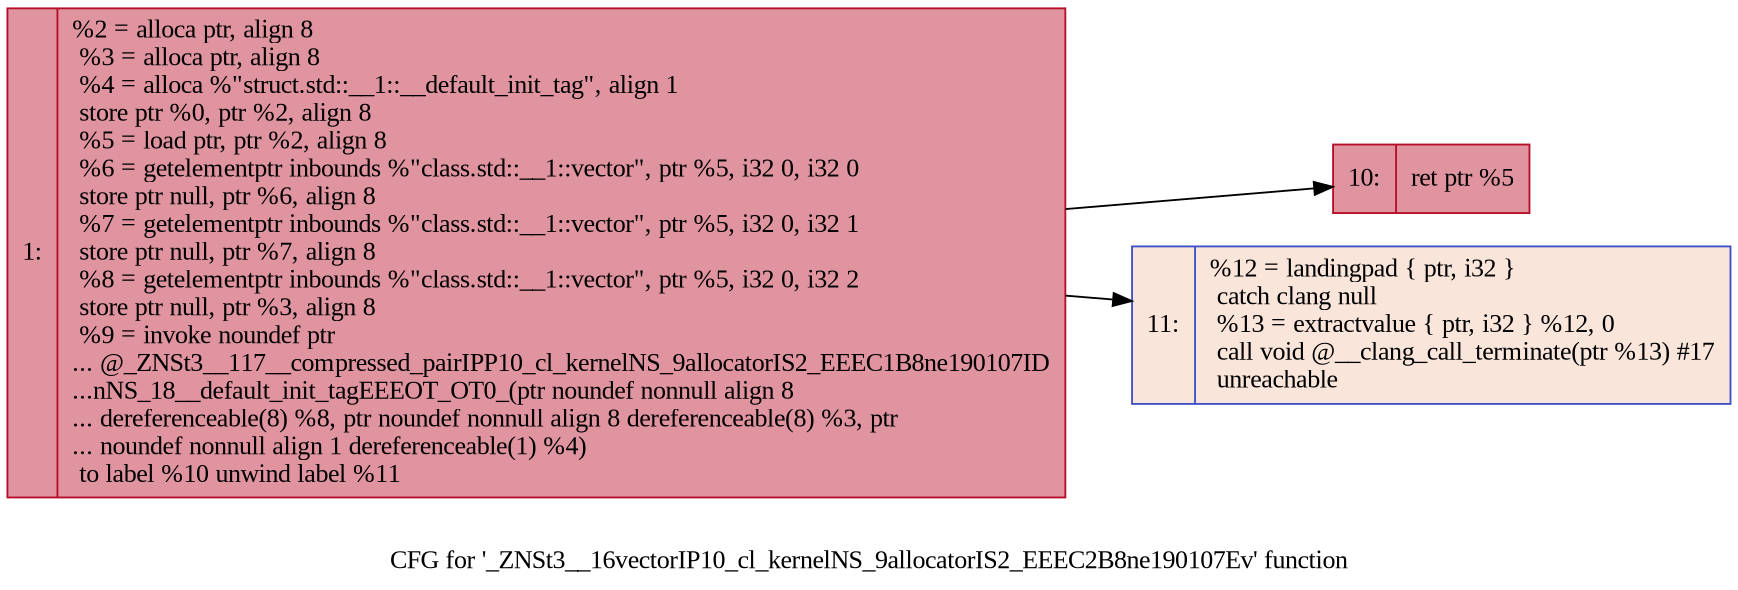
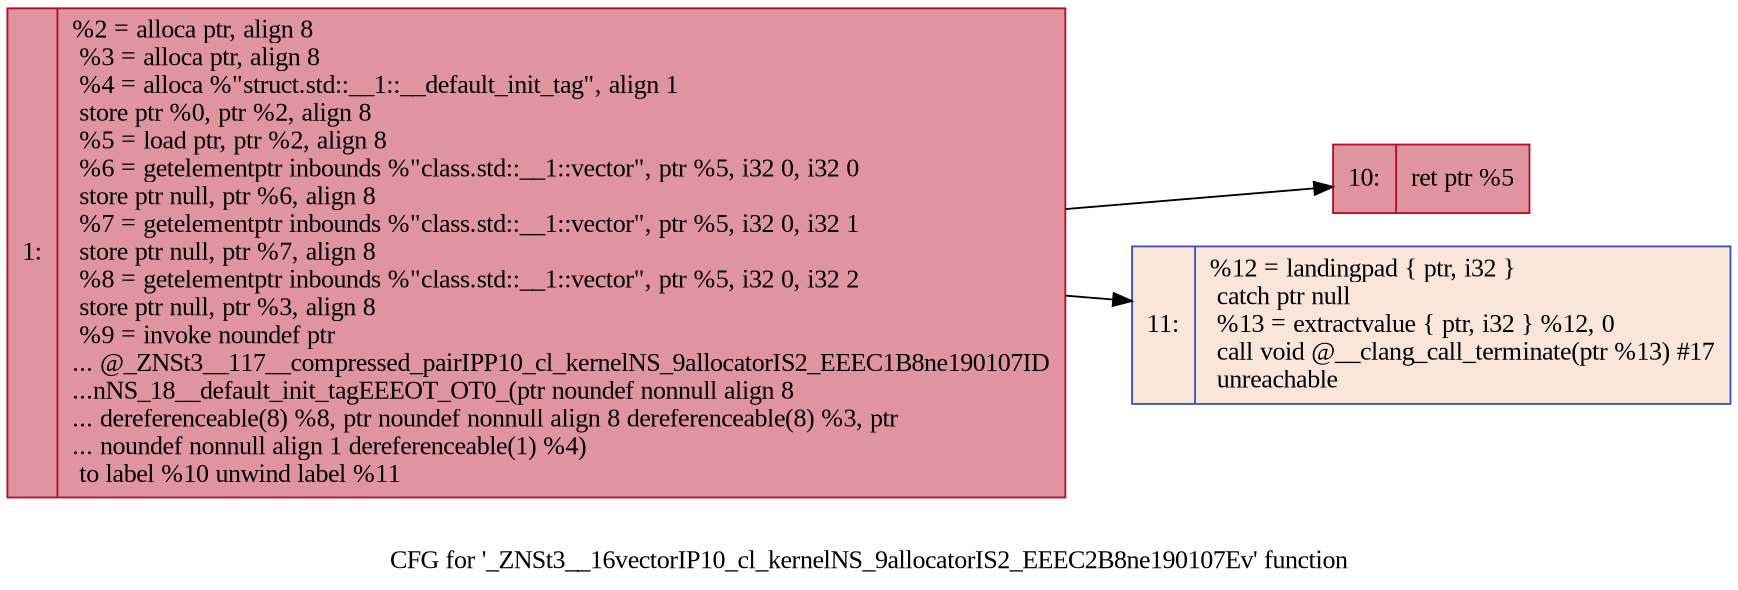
  digraph {
    label="CFG for '_ZNSt3__16vectorIP10_cl_kernelNS_9allocatorIS2_EEEC2B8ne190107Ev' function"
    rankdir=LR
    fontname="Liberation Serif"
    node [color="#b70d28ff" fillcolor="#b70d2870" fontname="Liberation Serif" shape=record style=filled]
    edge [fontname="Liberation Serif"]
    n1 [label="{1:\l|  %2 = alloca ptr, align 8\l  %3 = alloca ptr, align 8\l  %4 = alloca %\"struct.std::__1::__default_init_tag\", align 1\l  store ptr %0, ptr %2, align 8\l  %5 = load ptr, ptr %2, align 8\l  %6 = getelementptr inbounds %\"class.std::__1::vector\", ptr %5, i32 0, i32 0\l  store ptr null, ptr %6, align 8\l  %7 = getelementptr inbounds %\"class.std::__1::vector\", ptr %5, i32 0, i32 1\l  store ptr null, ptr %7, align 8\l  %8 = getelementptr inbounds %\"class.std::__1::vector\", ptr %5, i32 0, i32 2\l  store ptr null, ptr %3, align 8\l  %9 = invoke noundef ptr\l... @_ZNSt3__117__compressed_pairIPP10_cl_kernelNS_9allocatorIS2_EEEC1B8ne190107ID\l...nNS_18__default_init_tagEEEOT_OT0_(ptr noundef nonnull align 8\l... dereferenceable(8) %8, ptr noundef nonnull align 8 dereferenceable(8) %3, ptr\l... noundef nonnull align 1 dereferenceable(1) %4)\l          to label %10 unwind label %11\l}"]
    n2 [label="{10:\l|  ret ptr %5\l}"]
-   n3 [color="#3d50c3ff" fillcolor="#f4c5ad70" label="{11:\l|  %12 = landingpad \{ ptr, i32 \}\l          catch clang null\l  %13 = extractvalue \{ ptr, i32 \} %12, 0\l  call void @__clang_call_terminate(ptr %13) #17\l  unreachable\l}"]
+   n3 [color="#3d50c3ff" fillcolor="#f4c5ad70" label="{11:\l|  %12 = landingpad \{ ptr, i32 \}\l          catch ptr null\l  %13 = extractvalue \{ ptr, i32 \} %12, 0\l  call void @__clang_call_terminate(ptr %13) #17\l  unreachable\l}"]
    n1 -> n2
    n1 -> n3
  }
